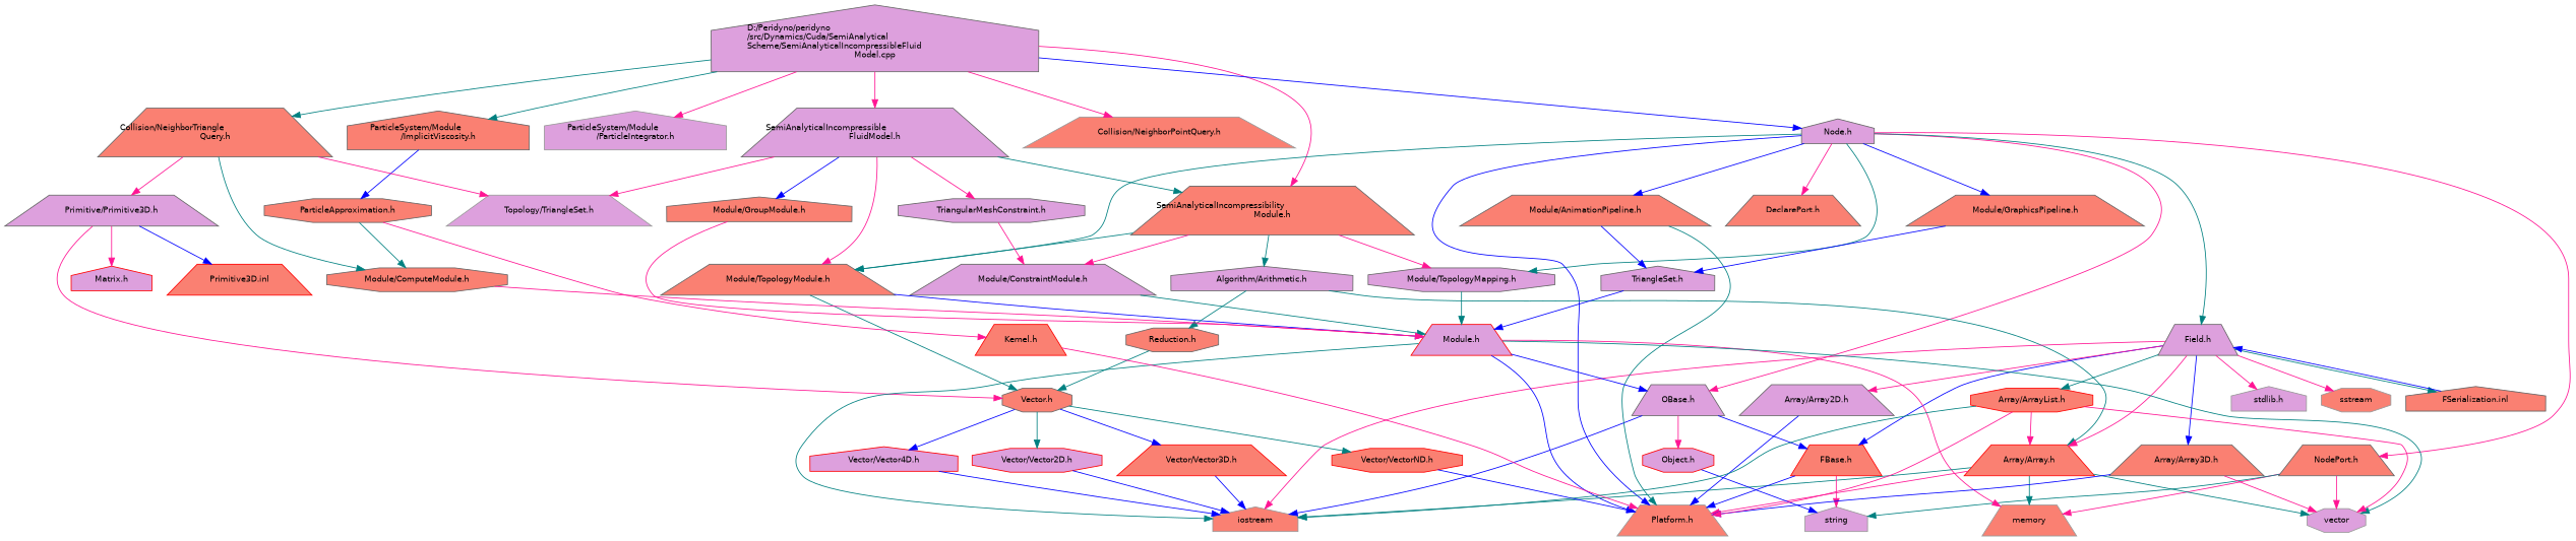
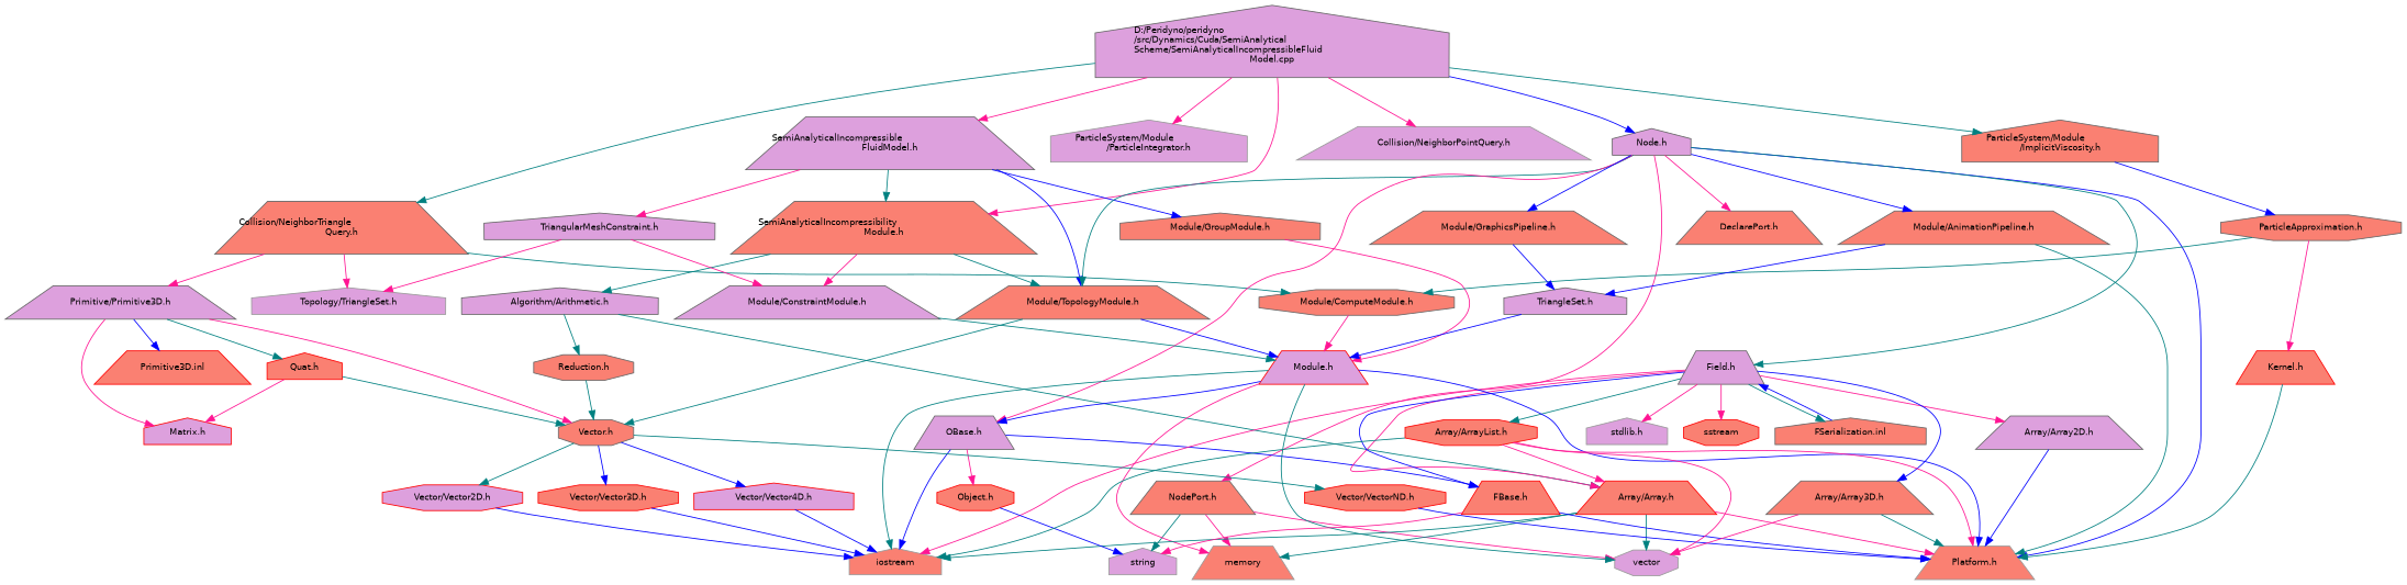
  digraph {
    node [color=grey40 fillcolor=salmon fontname=Helvetica fontsize=10 shape=trapezium style=filled]
    edge [color=deeppink fontname=Helvetica fontsize=10 labelfontname=Helvetica labelfontsize=10 style=solid]
    n1 [color=gray40 fillcolor=plum fontcolor=black height=0.2 label="D:/Peridyno/peridyno\l/src/Dynamics/Cuda/SemiAnalytical\lScheme/SemiAnalyticalIncompressibleFluid\lModel.cpp" shape=house width=0.4]
    n2 [fillcolor=plum height=0.2 label="SemiAnalyticalIncompressible\lFluidModel.h" width=0.4]
    n3 [height=0.2 label="SemiAnalyticalIncompressibility\lModule.h" width=0.4]
    n4 [color=grey60 fillcolor=plum height=0.2 label="ParticleSystem/Module\l/ParticleIntegrator.h" shape=house width=0.4]
    n5 [height=0.2 label="ParticleSystem/Module\l/ImplicitViscosity.h" shape=house width=0.4]
-   n6 [color=grey60 height=0.2 label="Collision/NeighborPointQuery.h" width=0.4]
+   n6 [color=grey60 fillcolor=plum height=0.2 label="Collision/NeighborPointQuery.h" width=0.4]
    n7 [height=0.2 label="Collision/NeighborTriangle\lQuery.h" width=0.4]
    n8 [fillcolor=plum height=0.2 label="Node.h" shape=house width=0.4]
    n9 [height=0.2 label="Module/TopologyModule.h" width=0.4]
    n10 [height=0.2 label="Module/GroupModule.h" shape=house width=0.4]
-   n11 [fillcolor=plum height=0.2 label="TriangularMeshConstraint.h" shape=octagon width=0.4]
+   n11 [fillcolor=plum height=0.2 label="TriangularMeshConstraint.h" shape=house width=0.4]
    n12 [fillcolor=plum height=0.2 label="Module/ConstraintModule.h" width=0.4]
-   n13 [fillcolor=plum height=0.2 label="Module/TopologyMapping.h" shape=octagon width=0.4]
    n14 [fillcolor=plum height=0.2 label="Algorithm/Arithmetic.h" shape=house width=0.4]
    n15 [height=0.2 label="ParticleApproximation.h" shape=octagon width=0.4]
-   n16 [color=grey60 fillcolor=plum height=0.2 label="Topology/TriangleSet.h" width=0.4]
+   n16 [color=grey60 fillcolor=plum height=0.2 label="Topology/TriangleSet.h" shape=house width=0.4]
    n17 [height=0.2 label="Module/ComputeModule.h" shape=octagon width=0.4]
    n18 [fillcolor=plum height=0.2 label="Primitive/Primitive3D.h" width=0.4]
    n19 [color=grey60 height=0.2 label="Platform.h" width=0.4]
    n20 [fillcolor=plum height=0.2 label="OBase.h" width=0.4]
    n21 [fillcolor=plum height=0.2 label="Field.h" width=0.4]
    n22 [height=0.2 label="DeclarePort.h" width=0.4]
    n23 [height=0.2 label="NodePort.h" width=0.4]
    n24 [height=0.2 label="Module/AnimationPipeline.h" width=0.4]
    n25 [height=0.2 label="Module/GraphicsPipeline.h" width=0.4]
    n26 [color=red fillcolor=plum height=0.2 label="Module.h" width=0.4]
    n27 [height=0.2 label="Vector.h" shape=octagon width=0.4]
    n28 [height=0.2 label="Reduction.h" shape=octagon width=0.4]
    n29 [color=red height=0.2 label="Array/Array.h" width=0.4]
    n30 [color=grey60 height=0.2 label=memory width=0.4]
    n31 [color=grey60 fillcolor=plum height=0.2 label=vector shape=octagon width=0.4]
    n32 [color=grey60 height=0.2 label=iostream shape=house width=0.4]
    n33 [color=red height=0.2 label="FBase.h" width=0.4]
-   n34 [color=red fillcolor=plum height=0.2 label="Object.h" shape=octagon width=0.4]
+   n34 [color=red height=0.2 label="Object.h" shape=octagon width=0.4]
    n35 [color=grey60 fillcolor=plum height=0.2 label=string shape=house width=0.4]
    n36 [color=red fillcolor=plum height=0.2 label="Vector/Vector2D.h" shape=octagon width=0.4]
-   n37 [color=red height=0.2 label="Vector/Vector3D.h" width=0.4]
+   n37 [color=red height=0.2 label="Vector/Vector3D.h" shape=octagon width=0.4]
    n38 [color=red fillcolor=plum height=0.2 label="Vector/Vector4D.h" shape=house width=0.4]
    n39 [color=red height=0.2 label="Vector/VectorND.h" shape=octagon width=0.4]
    n40 [color=red height=0.2 label="Kernel.h" width=0.4]
    n41 [color=red fillcolor=plum height=0.2 label="Matrix.h" shape=house width=0.4]
+   n42 [color=red height=0.2 label="Quat.h" shape=house width=0.4]
    n43 [color=red height=0.2 label="Primitive3D.inl" width=0.4]
    n44 [color=grey60 fillcolor=plum height=0.2 label="stdlib.h" shape=house width=0.4]
-   n45 [color=grey60 height=0.2 label=sstream shape=octagon width=0.4]
+   n45 [color=red height=0.2 label=sstream shape=octagon width=0.4]
    n46 [fillcolor=plum height=0.2 label="Array/Array2D.h" width=0.4]
    n47 [height=0.2 label="Array/Array3D.h" width=0.4]
    n48 [color=red height=0.2 label="Array/ArrayList.h" shape=octagon width=0.4]
    n49 [height=0.2 label="FSerialization.inl" shape=house width=0.4]
    n50 [fillcolor=plum height=0.2 label="TriangleSet.h" shape=house width=0.4]
    n1 -> n2
    n1 -> n3
    n1 -> n4
    n1 -> n5 [color=teal]
    n1 -> n6
    n1 -> n7 [color=teal]
    n1 -> n8 [color=blue]
    n2 -> n3 [color=teal]
-   n2 -> n9
+   n2 -> n9 [color=blue]
    n2 -> n10 [color=blue]
    n2 -> n11
    n3 -> n9 [color=teal]
    n3 -> n12
-   n3 -> n13
    n3 -> n14 [color=teal]
    n5 -> n15 [color=blue]
    n7 -> n16
    n7 -> n17 [color=teal]
    n7 -> n18
    n8 -> n9 [color=teal]
-   n8 -> n13 [color=teal]
    n8 -> n19 [color=blue]
    n8 -> n20
    n8 -> n21 [color=teal]
    n8 -> n22
    n8 -> n23
    n8 -> n24 [color=blue]
    n8 -> n25 [color=blue]
    n9 -> n26 [color=blue]
    n9 -> n27 [color=teal]
    n10 -> n26
    n11 -> n12
-   n2 -> n16
+   n11 -> n16
    n12 -> n26 [color=teal]
-   n13 -> n26 [color=teal]
    n14 -> n28 [color=teal]
    n14 -> n29 [color=teal]
    n15 -> n17 [color=teal]
    n15 -> n40
    n17 -> n26
    n18 -> n27
    n18 -> n41
+   n18 -> n42 [color=teal]
    n18 -> n43 [color=blue]
    n20 -> n32 [color=blue]
    n20 -> n33 [color=blue]
    n20 -> n34
    n21 -> n29
    n21 -> n32
    n21 -> n33 [color=blue]
    n21 -> n44
    n21 -> n45
    n21 -> n46
    n21 -> n47 [color=blue]
    n21 -> n48 [color=teal]
    n21 -> n49 [color=teal]
    n23 -> n30
    n23 -> n31
    n23 -> n35 [color=teal]
    n24 -> n19 [color=teal]
    n24 -> n50 [color=blue]
    n25 -> n50 [color=blue]
    n26 -> n19 [color=blue]
    n26 -> n20 [color=blue]
    n26 -> n30
    n26 -> n31 [color=teal]
    n26 -> n32 [color=teal]
    n27 -> n36 [color=teal]
    n27 -> n37 [color=blue]
    n27 -> n38 [color=blue]
    n27 -> n39 [color=teal]
    n28 -> n27 [color=teal]
    n29 -> n19
    n29 -> n30 [color=teal]
    n29 -> n31 [color=teal]
    n29 -> n32 [color=teal]
    n33 -> n19 [color=blue]
    n33 -> n35
    n34 -> n35 [color=blue]
    n36 -> n32 [color=blue]
    n37 -> n32 [color=blue]
    n38 -> n32 [color=blue]
    n39 -> n19 [color=blue]
-   n40 -> n19
+   n40 -> n19 [color=teal]
+   n42 -> n27 [color=teal]
+   n42 -> n41
    n46 -> n19 [color=blue]
-   n47 -> n19 [color=blue]
+   n47 -> n19 [color=teal]
    n47 -> n31
    n48 -> n19
    n48 -> n29
    n48 -> n31
    n48 -> n32 [color=teal]
    n49 -> n21 [color=blue]
    n50 -> n26 [color=blue]
  }
